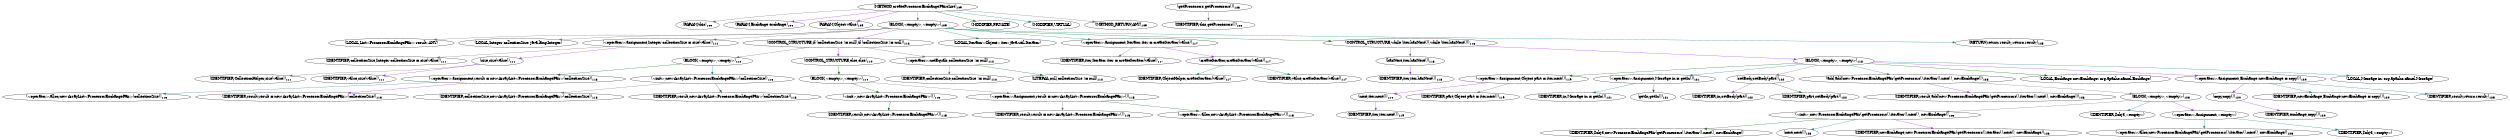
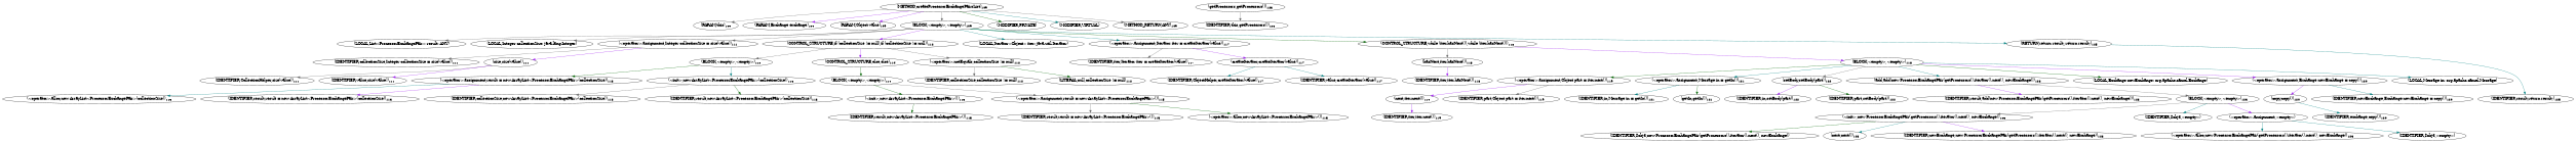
  digraph {
    edge [color=gray40]
    n1 [label=<(METHOD,createProcessorExchangePairsList)<SUB>109</SUB>>]
    n2 [label=<(PARAM,this)<SUB>109</SUB>>]
    n3 [label=<(PARAM,Exchange exchange)<SUB>109</SUB>>]
    n4 [label=<(PARAM,Object value)<SUB>109</SUB>>]
    n5 [label=<(BLOCK,&lt;empty&gt;,&lt;empty&gt;)<SUB>109</SUB>>]
    n6 [label=<(MODIFIER,PRIVATE)>]
    n7 [label=<(MODIFIER,VIRTUAL)>]
    n8 [label=<(METHOD_RETURN,ANY)<SUB>109</SUB>>]
    n9 [label=<(LOCAL,List&lt;ProcessorExchangePair&gt; result: ANY)>]
    n10 [label=<(LOCAL,Integer collectionSize: java.lang.Integer)>]
    n11 [label=<(&lt;operator&gt;.assignment,Integer collectionSize = size(value))<SUB>111</SUB>>]
    n12 [label=<(CONTROL_STRUCTURE,if (collectionSize != null),if (collectionSize != null))<SUB>112</SUB>>]
    n13 [label=<(LOCAL,Iterator&lt;Object&gt; iter: java.util.Iterator)>]
    n14 [label=<(&lt;operator&gt;.assignment,Iterator iter = createIterator(value))<SUB>117</SUB>>]
    n15 [label=<(CONTROL_STRUCTURE,while (iter.hasNext()),while (iter.hasNext()))<SUB>118</SUB>>]
    n16 [label=<(RETURN,return result;,return result;)<SUB>125</SUB>>]
    n17 [label=<(IDENTIFIER,collectionSize,Integer collectionSize = size(value))<SUB>111</SUB>>]
    n18 [label=<(size,size(value))<SUB>111</SUB>>]
    n19 [label=<(&lt;operator&gt;.notEquals,collectionSize != null)<SUB>112</SUB>>]
    n20 [label=<(BLOCK,&lt;empty&gt;,&lt;empty&gt;)<SUB>112</SUB>>]
    n21 [label=<(CONTROL_STRUCTURE,else,else)<SUB>114</SUB>>]
    n22 [label=<(IDENTIFIER,iter,Iterator iter = createIterator(value))<SUB>117</SUB>>]
    n23 [label=<(createIterator,createIterator(value))<SUB>117</SUB>>]
    n24 [label=<(hasNext,iter.hasNext())<SUB>118</SUB>>]
    n25 [label=<(BLOCK,&lt;empty&gt;,&lt;empty&gt;)<SUB>118</SUB>>]
    n26 [label=<(IDENTIFIER,result,return result;)<SUB>125</SUB>>]
    n27 [label=<(IDENTIFIER,CollectionHelper,size(value))<SUB>111</SUB>>]
    n28 [label=<(IDENTIFIER,value,size(value))<SUB>111</SUB>>]
    n29 [label=<(IDENTIFIER,collectionSize,collectionSize != null)<SUB>112</SUB>>]
    n30 [label=<(LITERAL,null,collectionSize != null)<SUB>112</SUB>>]
    n31 [label=<(&lt;operator&gt;.assignment,result = new ArrayList&lt;ProcessorExchangePair&gt;(collectionSize))<SUB>113</SUB>>]
    n32 [label=<(&lt;init&gt;,new ArrayList&lt;ProcessorExchangePair&gt;(collectionSize))<SUB>113</SUB>>]
    n33 [label=<(BLOCK,&lt;empty&gt;,&lt;empty&gt;)<SUB>114</SUB>>]
    n34 [label=<(IDENTIFIER,result,result = new ArrayList&lt;ProcessorExchangePair&gt;(collectionSize))<SUB>113</SUB>>]
    n35 [label=<(&lt;operator&gt;.alloc,new ArrayList&lt;ProcessorExchangePair&gt;(collectionSize))<SUB>113</SUB>>]
    n36 [label=<(IDENTIFIER,result,new ArrayList&lt;ProcessorExchangePair&gt;(collectionSize))<SUB>113</SUB>>]
    n37 [label=<(IDENTIFIER,collectionSize,new ArrayList&lt;ProcessorExchangePair&gt;(collectionSize))<SUB>113</SUB>>]
    n38 [label=<(&lt;operator&gt;.assignment,result = new ArrayList&lt;ProcessorExchangePair&gt;())<SUB>115</SUB>>]
    n39 [label=<(&lt;init&gt;,new ArrayList&lt;ProcessorExchangePair&gt;())<SUB>115</SUB>>]
    n40 [label=<(IDENTIFIER,result,result = new ArrayList&lt;ProcessorExchangePair&gt;())<SUB>115</SUB>>]
    n41 [label=<(&lt;operator&gt;.alloc,new ArrayList&lt;ProcessorExchangePair&gt;())<SUB>115</SUB>>]
    n42 [label=<(IDENTIFIER,result,new ArrayList&lt;ProcessorExchangePair&gt;())<SUB>115</SUB>>]
    n43 [label=<(IDENTIFIER,ObjectHelper,createIterator(value))<SUB>117</SUB>>]
    n44 [label=<(IDENTIFIER,value,createIterator(value))<SUB>117</SUB>>]
    n45 [label=<(IDENTIFIER,iter,iter.hasNext())<SUB>118</SUB>>]
    n46 [label=<(&lt;operator&gt;.assignment,Object part = iter.next())<SUB>119</SUB>>]
    n47 [label=<(LOCAL,Exchange newExchange: org.apache.camel.Exchange)>]
    n48 [label=<(&lt;operator&gt;.assignment,Exchange newExchange = copy())<SUB>120</SUB>>]
    n49 [label=<(LOCAL,Message in: org.apache.camel.Message)>]
    n50 [label=<(&lt;operator&gt;.assignment,Message in = getIn())<SUB>121</SUB>>]
    n51 [label=<(setBody,setBody(part))<SUB>122</SUB>>]
    n52 [label=<(add,add(new ProcessorExchangePair(getProcessors().iterator().next(), newExchange)))<SUB>123</SUB>>]
    n53 [label=<(IDENTIFIER,part,Object part = iter.next())<SUB>119</SUB>>]
    n54 [label=<(next,iter.next())<SUB>119</SUB>>]
    n55 [label=<(IDENTIFIER,newExchange,Exchange newExchange = copy())<SUB>120</SUB>>]
    n56 [label=<(copy,copy())<SUB>120</SUB>>]
    n57 [label=<(IDENTIFIER,in,Message in = getIn())<SUB>121</SUB>>]
    n58 [label=<(getIn,getIn())<SUB>121</SUB>>]
    n59 [label=<(IDENTIFIER,in,setBody(part))<SUB>122</SUB>>]
    n60 [label=<(IDENTIFIER,part,setBody(part))<SUB>122</SUB>>]
    n61 [label=<(IDENTIFIER,result,add(new ProcessorExchangePair(getProcessors().iterator().next(), newExchange)))<SUB>123</SUB>>]
    n62 [label=<(BLOCK,&lt;empty&gt;,&lt;empty&gt;)<SUB>123</SUB>>]
    n63 [label=<(IDENTIFIER,iter,iter.next())<SUB>119</SUB>>]
    n64 [label=<(IDENTIFIER,exchange,copy())<SUB>120</SUB>>]
    n65 [label=<(&lt;operator&gt;.assignment,&lt;empty&gt;)>]
    n66 [label=<(&lt;init&gt;,new ProcessorExchangePair(getProcessors().iterator().next(), newExchange))<SUB>123</SUB>>]
    n67 [label=<(IDENTIFIER,$obj3,&lt;empty&gt;)>]
    n68 [label=<(IDENTIFIER,$obj3,&lt;empty&gt;)>]
    n69 [label=<(&lt;operator&gt;.alloc,new ProcessorExchangePair(getProcessors().iterator().next(), newExchange))<SUB>123</SUB>>]
    n70 [label=<(IDENTIFIER,$obj3,new ProcessorExchangePair(getProcessors().iterator().next(), newExchange))>]
    n71 [label=<(next,next())<SUB>123</SUB>>]
    n72 [label=<(IDENTIFIER,newExchange,new ProcessorExchangePair(getProcessors().iterator().next(), newExchange))<SUB>123</SUB>>]
    n73 [label=<(getProcessors,getProcessors())<SUB>123</SUB>>]
    n74 [label=<(IDENTIFIER,this,getProcessors())<SUB>123</SUB>>]
    n1 -> n2
    n1 -> n3 [color=purple]
    n1 -> n4 [color=purple]
    n1 -> n5
    n1 -> n6 [color=darkgreen]
    n1 -> n7 [color=teal]
    n1 -> n8
    n5 -> n9
    n5 -> n10
    n5 -> n11
    n5 -> n12 [color=purple]
    n5 -> n13 [color=teal]
    n5 -> n14 [color=teal]
    n5 -> n15 [color=darkgreen]
    n5 -> n16 [color=teal]
    n11 -> n17
    n11 -> n18 [color=purple]
    n12 -> n19
    n12 -> n20
    n12 -> n21 [color=purple]
    n14 -> n22
    n14 -> n23 [color=purple]
    n15 -> n24
    n15 -> n25 [color=purple]
-   n48 -> n26 [color=teal]
+   n16 -> n26 [color=teal]
    n18 -> n27
    n18 -> n28 [color=purple]
    n19 -> n29
    n19 -> n30 [color=darkgreen]
    n20 -> n31 [color=darkgreen]
    n20 -> n32 [color=teal]
    n21 -> n33 [color=darkgreen]
    n23 -> n43 [color=teal]
    n23 -> n44 [color=teal]
    n24 -> n45 [color=purple]
    n25 -> n46 [color=darkgreen]
    n25 -> n47 [color=darkgreen]
    n25 -> n48 [color=purple]
    n25 -> n49 [color=teal]
    n25 -> n50 [color=teal]
    n25 -> n51
    n25 -> n52 [color=teal]
    n31 -> n34 [color=purple]
    n31 -> n35 [color=teal]
    n32 -> n36 [color=darkgreen]
    n32 -> n37
    n33 -> n38
    n33 -> n39 [color=darkgreen]
    n38 -> n40
    n38 -> n41 [color=darkgreen]
    n39 -> n42 [color=darkgreen]
    n46 -> n53
    n46 -> n54 [color=purple]
    n48 -> n55 [color=teal]
    n48 -> n56 [color=purple]
    n50 -> n57 [color=teal]
    n50 -> n58 [color=darkgreen]
    n51 -> n59 [color=purple]
    n51 -> n60 [color=darkgreen]
    n52 -> n61 [color=purple]
    n52 -> n62
    n54 -> n63 [color=purple]
-   n56 -> n64 [color=purple]
+   n56 -> n64 [color=teal]
    n62 -> n65 [color=purple]
    n62 -> n66
    n62 -> n67 [color=teal]
    n65 -> n68 [color=teal]
    n65 -> n69 [color=teal]
    n66 -> n70 [color=darkgreen]
    n66 -> n71 [color=teal]
    n66 -> n72 [color=purple]
    n73 -> n74
  }
